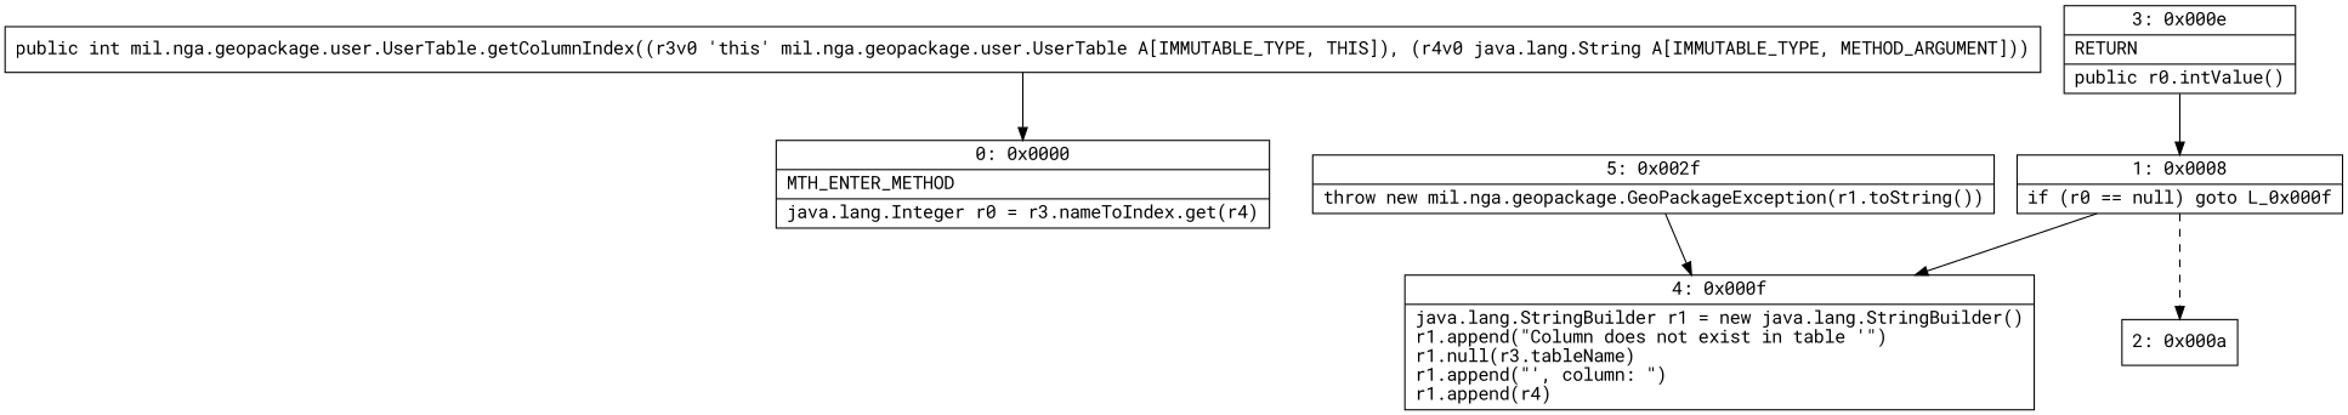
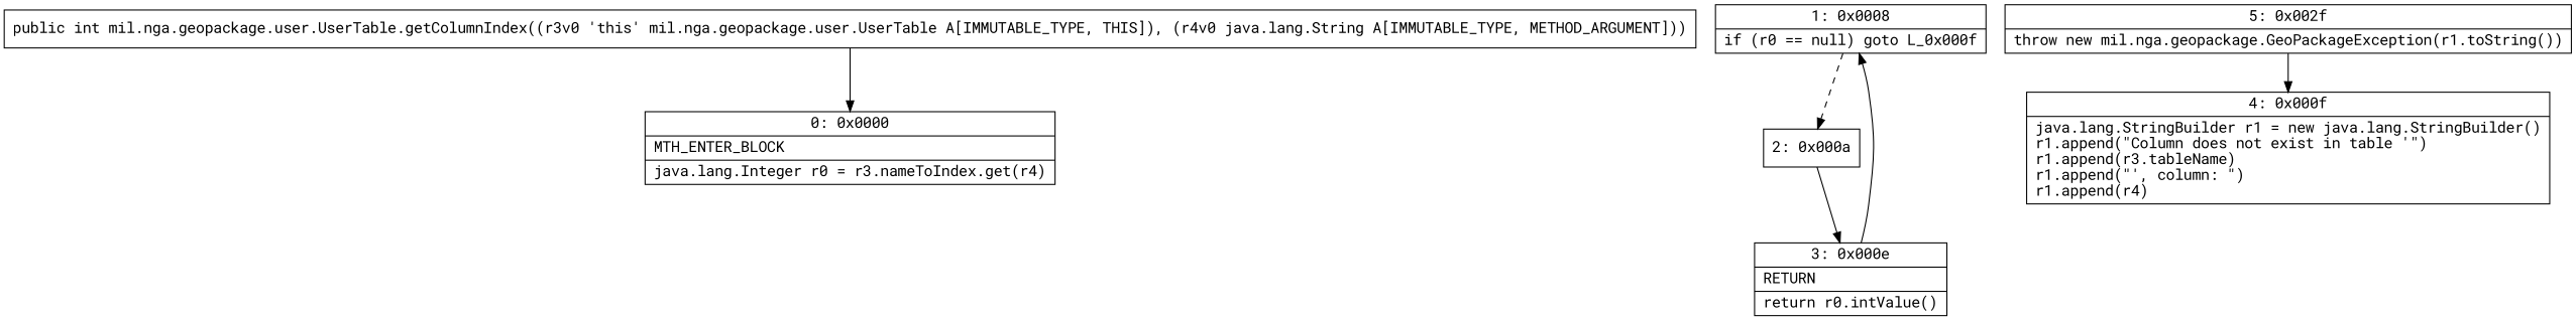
  digraph {
    fontname="Roboto Mono"
    node [fontname="Roboto Mono" shape=record]
    edge [fontname="Roboto Mono"]
-   n1 [label="{0\:\ 0x0000|MTH_ENTER_METHOD\l|java.lang.Integer r0 = r3.nameToIndex.get(r4)\l}"]
+   n1 [label="{0\:\ 0x0000|MTH_ENTER_BLOCK\l|java.lang.Integer r0 = r3.nameToIndex.get(r4)\l}"]
    n2 [label="{1\:\ 0x0008|if (r0 == null) goto L_0x000f\l}"]
    n3 [label="{2\:\ 0x000a}"]
-   n4 [label="{4\:\ 0x000f|java.lang.StringBuilder r1 = new java.lang.StringBuilder()\lr1.append(\"Column does not exist in table '\")\lr1.null(r3.tableName)\lr1.append(\"', column: \")\lr1.append(r4)\l}"]
-   n5 [label="{3\:\ 0x000e|RETURN\l|public r0.intValue()\l}"]
+   n4 [label="{4\:\ 0x000f|java.lang.StringBuilder r1 = new java.lang.StringBuilder()\lr1.append(\"Column does not exist in table '\")\lr1.append(r3.tableName)\lr1.append(\"', column: \")\lr1.append(r4)\l}"]
+   n5 [label="{3\:\ 0x000e|RETURN\l|return r0.intValue()\l}"]
    n6 [label="{5\:\ 0x002f|throw new mil.nga.geopackage.GeoPackageException(r1.toString())\l}"]
    n7 [label="{public int mil.nga.geopackage.user.UserTable.getColumnIndex((r3v0 'this' mil.nga.geopackage.user.UserTable A[IMMUTABLE_TYPE, THIS]), (r4v0 java.lang.String A[IMMUTABLE_TYPE, METHOD_ARGUMENT])) }"]
    n2 -> n3 [style=dashed]
-   n2 -> n4
+   n3 -> n5
    n5 -> n2
    n6 -> n4
    n7 -> n1
  }
